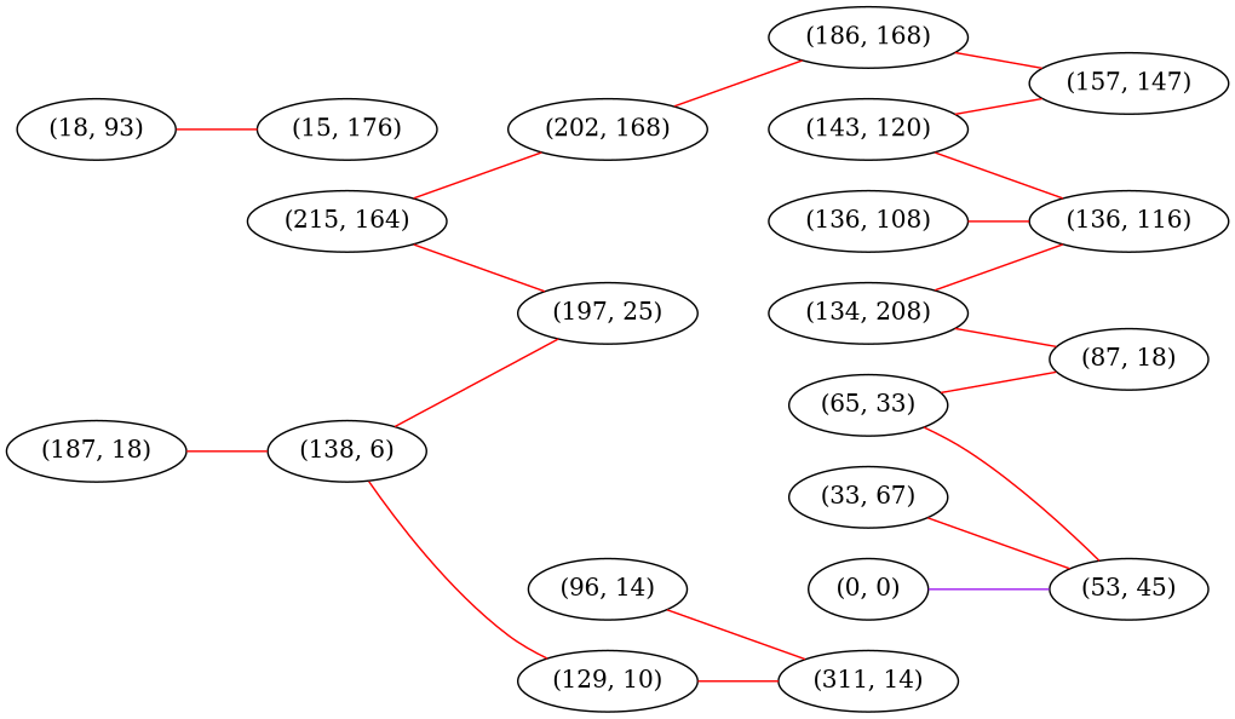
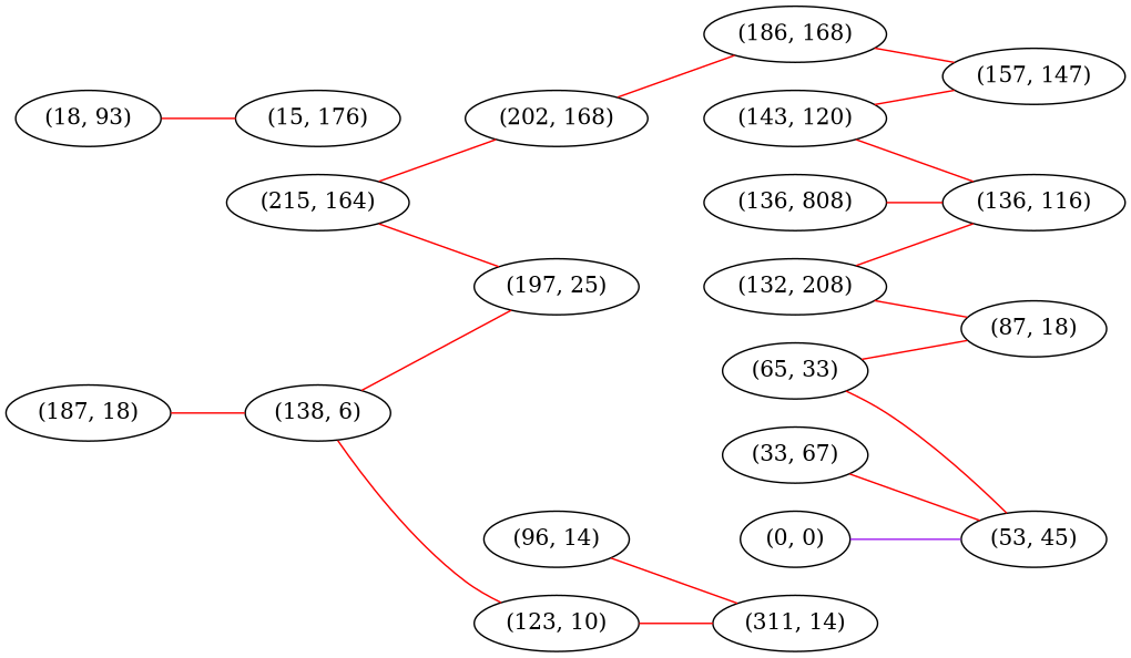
  graph {
    rankdir=LR
    edge [color=red weight=1]
    "(215, 164)"
    "(202, 168)"
    "(197, 25)"
    "(186, 168)"
    "(157, 147)"
-   "(136, 108)"
+   "(136, 108)" [label="(136, 808)"]
    "(136, 116)"
    "(33, 67)"
    "(53, 45)"
    "(18, 93)"
    "(15, 176)"
    "(143, 120)"
    n13 [label="(311, 14)"]
    "(96, 14)"
    "(187, 18)"
    "(138, 6)"
-   "(129, 10)"
+   "(129, 10)" [label="(123, 10)"]
    "(65, 33)"
    "(87, 18)"
    "(0, 0)"
-   "(134, 208)"
+   "(134, 208)" [label="(132, 208)"]
    "(215, 164)" -- "(202, 168)"
    "(215, 164)" -- "(197, 25)"
    "(202, 168)" -- "(186, 168)"
    "(186, 168)" -- "(157, 147)"
    "(136, 108)" -- "(136, 116)"
    "(33, 67)" -- "(53, 45)"
    "(18, 93)" -- "(15, 176)"
    "(143, 120)" -- "(157, 147)"
    "(143, 120)" -- "(136, 116)"
    "(96, 14)" -- n13
    "(187, 18)" -- "(138, 6)"
    "(138, 6)" -- "(197, 25)"
    "(138, 6)" -- "(129, 10)"
    "(129, 10)" -- n13
    "(65, 33)" -- "(53, 45)"
    "(65, 33)" -- "(87, 18)"
    "(0, 0)" -- "(53, 45)" [color=purple weight=4]
    "(134, 208)" -- "(136, 116)"
    "(134, 208)" -- "(87, 18)"
  }
